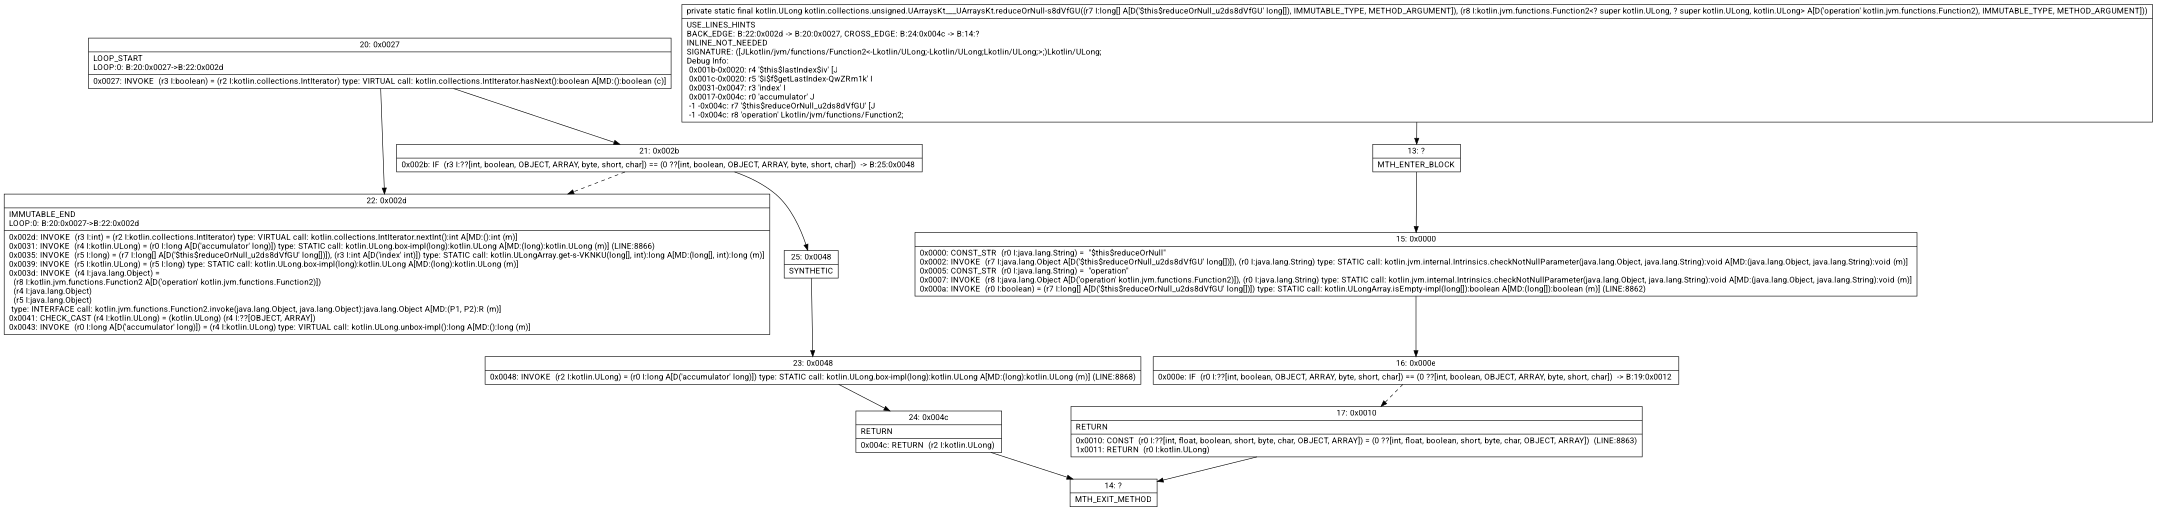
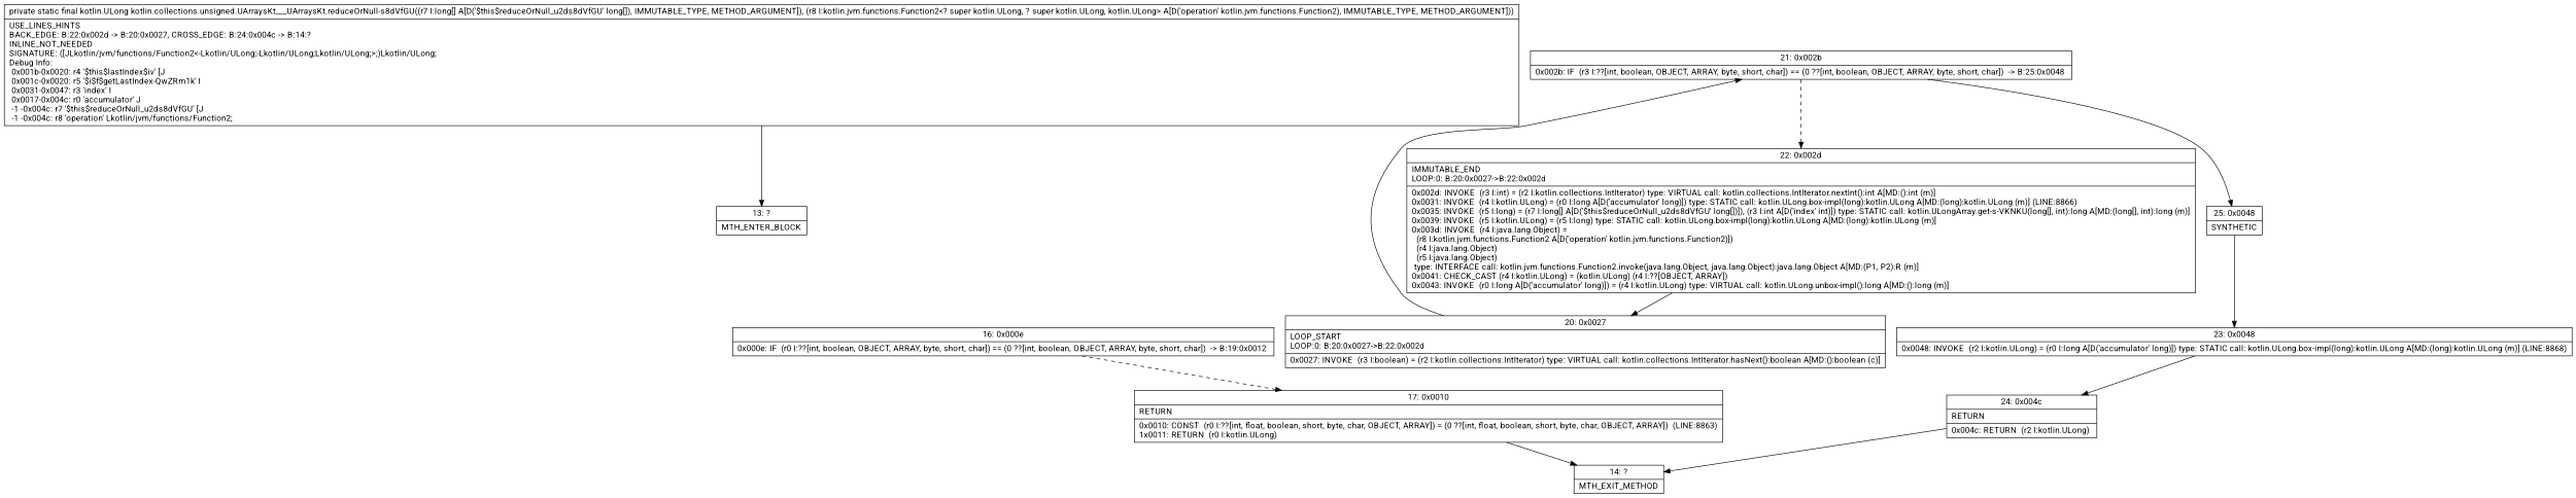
  digraph {
    fontname=Roboto
    node [fontname=Roboto shape=record]
    edge [fontname=Roboto]
    n1 [label="{13\:\ ?|MTH_ENTER_BLOCK\l}"]
-   n2 [label="{15\:\ 0x0000|0x0000: CONST_STR  (r0 I:java.lang.String) =  \"$this$reduceOrNull\" \l0x0002: INVOKE  (r7 I:java.lang.Object A[D('$this$reduceOrNull_u2ds8dVfGU' long[])]), (r0 I:java.lang.String) type: STATIC call: kotlin.jvm.internal.Intrinsics.checkNotNullParameter(java.lang.Object, java.lang.String):void A[MD:(java.lang.Object, java.lang.String):void (m)]\l0x0005: CONST_STR  (r0 I:java.lang.String) =  \"operation\" \l0x0007: INVOKE  (r8 I:java.lang.Object A[D('operation' kotlin.jvm.functions.Function2)]), (r0 I:java.lang.String) type: STATIC call: kotlin.jvm.internal.Intrinsics.checkNotNullParameter(java.lang.Object, java.lang.String):void A[MD:(java.lang.Object, java.lang.String):void (m)]\l0x000a: INVOKE  (r0 I:boolean) = (r7 I:long[] A[D('$this$reduceOrNull_u2ds8dVfGU' long[])]) type: STATIC call: kotlin.ULongArray.isEmpty\-impl(long[]):boolean A[MD:(long[]):boolean (m)] (LINE:8862)\l}"]
    n3 [label="{16\:\ 0x000e|0x000e: IF  (r0 I:??[int, boolean, OBJECT, ARRAY, byte, short, char]) == (0 ??[int, boolean, OBJECT, ARRAY, byte, short, char])  \-\> B:19:0x0012 \l}"]
    n4 [label="{17\:\ 0x0010|RETURN\l|0x0010: CONST  (r0 I:??[int, float, boolean, short, byte, char, OBJECT, ARRAY]) = (0 ??[int, float, boolean, short, byte, char, OBJECT, ARRAY])  (LINE:8863)\l1x0011: RETURN  (r0 I:kotlin.ULong) \l}"]
    n5 [label="{14\:\ ?|MTH_EXIT_METHOD\l}"]
    n6 [label="{20\:\ 0x0027|LOOP_START\lLOOP:0: B:20:0x0027\-\>B:22:0x002d\l|0x0027: INVOKE  (r3 I:boolean) = (r2 I:kotlin.collections.IntIterator) type: VIRTUAL call: kotlin.collections.IntIterator.hasNext():boolean A[MD:():boolean (c)]\l}"]
    n7 [label="{21\:\ 0x002b|0x002b: IF  (r3 I:??[int, boolean, OBJECT, ARRAY, byte, short, char]) == (0 ??[int, boolean, OBJECT, ARRAY, byte, short, char])  \-\> B:25:0x0048 \l}"]
    n8 [label="{22\:\ 0x002d|IMMUTABLE_END\lLOOP:0: B:20:0x0027\-\>B:22:0x002d\l|0x002d: INVOKE  (r3 I:int) = (r2 I:kotlin.collections.IntIterator) type: VIRTUAL call: kotlin.collections.IntIterator.nextInt():int A[MD:():int (m)]\l0x0031: INVOKE  (r4 I:kotlin.ULong) = (r0 I:long A[D('accumulator' long)]) type: STATIC call: kotlin.ULong.box\-impl(long):kotlin.ULong A[MD:(long):kotlin.ULong (m)] (LINE:8866)\l0x0035: INVOKE  (r5 I:long) = (r7 I:long[] A[D('$this$reduceOrNull_u2ds8dVfGU' long[])]), (r3 I:int A[D('index' int)]) type: STATIC call: kotlin.ULongArray.get\-s\-VKNKU(long[], int):long A[MD:(long[], int):long (m)]\l0x0039: INVOKE  (r5 I:kotlin.ULong) = (r5 I:long) type: STATIC call: kotlin.ULong.box\-impl(long):kotlin.ULong A[MD:(long):kotlin.ULong (m)]\l0x003d: INVOKE  (r4 I:java.lang.Object) = \l  (r8 I:kotlin.jvm.functions.Function2 A[D('operation' kotlin.jvm.functions.Function2)])\l  (r4 I:java.lang.Object)\l  (r5 I:java.lang.Object)\l type: INTERFACE call: kotlin.jvm.functions.Function2.invoke(java.lang.Object, java.lang.Object):java.lang.Object A[MD:(P1, P2):R (m)]\l0x0041: CHECK_CAST (r4 I:kotlin.ULong) = (kotlin.ULong) (r4 I:??[OBJECT, ARRAY]) \l0x0043: INVOKE  (r0 I:long A[D('accumulator' long)]) = (r4 I:kotlin.ULong) type: VIRTUAL call: kotlin.ULong.unbox\-impl():long A[MD:():long (m)]\l}"]
    n9 [label="{25\:\ 0x0048|SYNTHETIC\l}"]
    n10 [label="{23\:\ 0x0048|0x0048: INVOKE  (r2 I:kotlin.ULong) = (r0 I:long A[D('accumulator' long)]) type: STATIC call: kotlin.ULong.box\-impl(long):kotlin.ULong A[MD:(long):kotlin.ULong (m)] (LINE:8868)\l}"]
    n11 [label="{24\:\ 0x004c|RETURN\l|0x004c: RETURN  (r2 I:kotlin.ULong) \l}"]
    n12 [label="{private static final kotlin.ULong kotlin.collections.unsigned.UArraysKt___UArraysKt.reduceOrNull\-s8dVfGU((r7 I:long[] A[D('$this$reduceOrNull_u2ds8dVfGU' long[]), IMMUTABLE_TYPE, METHOD_ARGUMENT]), (r8 I:kotlin.jvm.functions.Function2\<? super kotlin.ULong, ? super kotlin.ULong, kotlin.ULong\> A[D('operation' kotlin.jvm.functions.Function2), IMMUTABLE_TYPE, METHOD_ARGUMENT]))  | USE_LINES_HINTS\lBACK_EDGE: B:22:0x002d \-\> B:20:0x0027, CROSS_EDGE: B:24:0x004c \-\> B:14:?\lINLINE_NOT_NEEDED\lSIGNATURE: ([JLkotlin\/jvm\/functions\/Function2\<\-Lkotlin\/ULong;\-Lkotlin\/ULong;Lkotlin\/ULong;\>;)Lkotlin\/ULong;\lDebug Info:\l  0x001b\-0x0020: r4 '$this$lastIndex$iv' [J\l  0x001c\-0x0020: r5 '$i$f$getLastIndex\-QwZRm1k' I\l  0x0031\-0x0047: r3 'index' I\l  0x0017\-0x004c: r0 'accumulator' J\l  \-1 \-0x004c: r7 '$this$reduceOrNull_u2ds8dVfGU' [J\l  \-1 \-0x004c: r8 'operation' Lkotlin\/jvm\/functions\/Function2;\l}"]
-   n1 -> n2
-   n2 -> n3
    n3 -> n4 [style=dashed]
    n4 -> n5
    n6 -> n7
    n7 -> n8 [style=dashed]
    n7 -> n9
-   n6 -> n8
+   n8 -> n6
    n9 -> n10
    n10 -> n11
    n11 -> n5
    n12 -> n1
  }
